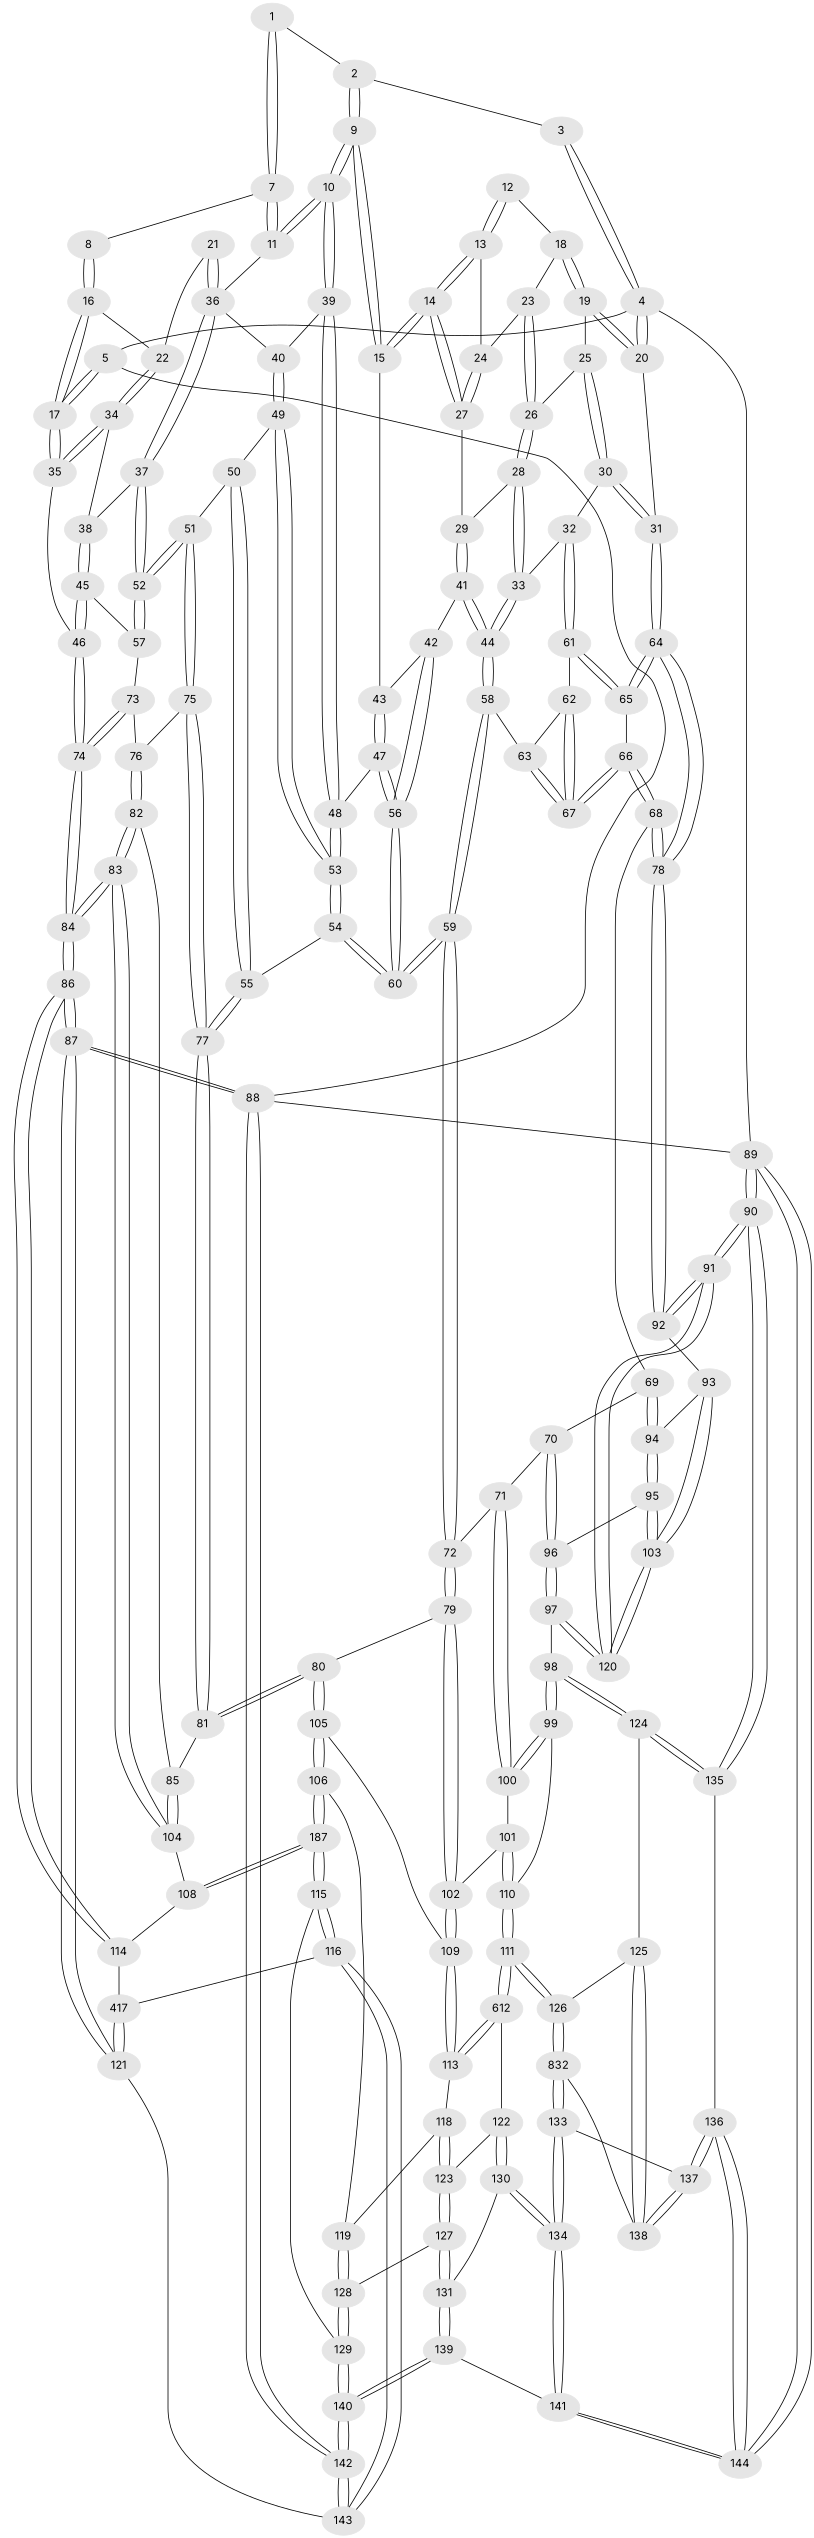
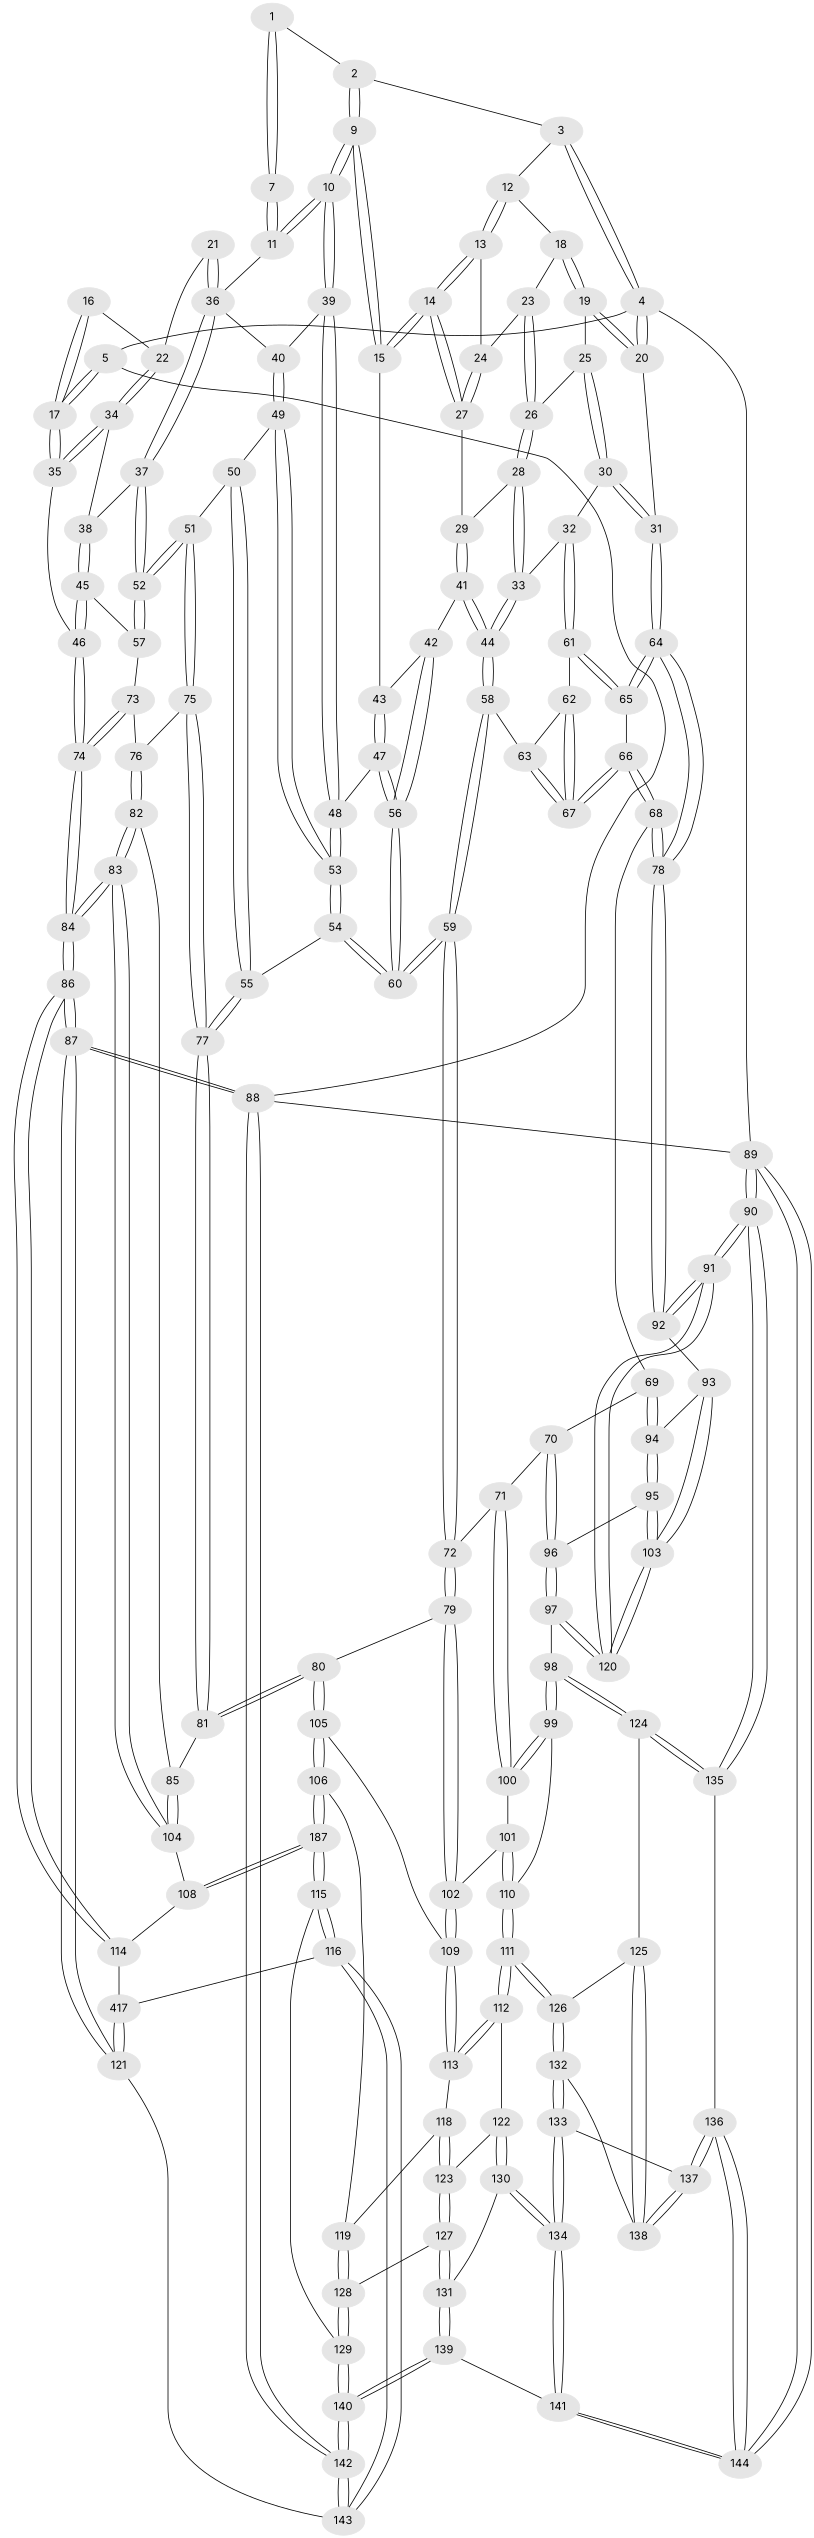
  graph {
    fontname=Inter
    node [color=gray90 fontname=Inter style=filled]
    edge [fontname=Inter]
    1
    2
    7
    3
    9
-   8
    11
    4
    12
    10
    15
    5
    20
    89
    13
    18
    17
    88
    31
    90
    144
    35
    142
    16
    36
    22
    39
    43
    40
    48
    21
    14
    24
    19
    23
    27
    29
    47
    34
    46
    25
    26
    30
    64
    37
    38
    28
    32
    33
    41
    44
    42
    61
    65
    78
    62
    58
    45
    74
    52
    49
    57
    53
    50
    56
    60
    59
    63
    73
    84
    54
    51
    55
    75
    77
    76
    81
    72
    67
    79
    66
    92
    68
    69
    70
    94
    71
    96
    95
    100
    97
    101
    80
    102
    82
    86
    85
    83
    93
    105
    109
    106
    104
    108
    87
    114
    121
    n108 [label=417]
    143
    91
    135
    120
    136
    103
    98
    99
    124
    110
    125
    111
    113
    n122 [label=187]
    119
    115
    128
    116
    129
    118
-   112 [label=612]
+   112
    126
    122
-   132 [label=832]
+   132
    123
    130
    140
    127
    131
    134
    138
    133
    139
    141
    137
    1 -- 2
    1 -- 7
    1 -- 7
    2 -- 3
    2 -- 9
    2 -- 9
-   7 -- 8
    7 -- 11
    7 -- 11
    3 -- 4
    3 -- 4
+   3 -- 12
    9 -- 10
    9 -- 10
    9 -- 15
    9 -- 15
-   8 -- 16
-   8 -- 16
    11 -- 36
    4 -- 5
    4 -- 20
    4 -- 20
    4 -- 89
    12 -- 13
    12 -- 13
    12 -- 18
    10 -- 11
    10 -- 11
    10 -- 39
    10 -- 39
    15 -- 43
    5 -- 17
    5 -- 17
    5 -- 88
    20 -- 31
    89 -- 90
    89 -- 90
    89 -- 144
    89 -- 144
    13 -- 14
    13 -- 14
    13 -- 24
    18 -- 19
    18 -- 19
    18 -- 23
    17 -- 35
    17 -- 35
    88 -- 89
    88 -- 142
    88 -- 142
    31 -- 64
    31 -- 64
    90 -- 91
    90 -- 91
    90 -- 135
    90 -- 135
    35 -- 46
    142 -- 143
    142 -- 143
    16 -- 17
    16 -- 17
    16 -- 22
    36 -- 40
    36 -- 37
    36 -- 37
    22 -- 34
    22 -- 34
    39 -- 40
    39 -- 48
    39 -- 48
    43 -- 47
    43 -- 47
    40 -- 49
    40 -- 49
    48 -- 53
    48 -- 53
    21 -- 36
    21 -- 36
    21 -- 22
    14 -- 15
    14 -- 15
    14 -- 27
    14 -- 27
    24 -- 27
    24 -- 27
    19 -- 20
    19 -- 20
    19 -- 25
    23 -- 24
    23 -- 26
    23 -- 26
    27 -- 29
    29 -- 41
    29 -- 41
    47 -- 48
    47 -- 56
    47 -- 56
    34 -- 35
    34 -- 35
    34 -- 38
    46 -- 74
    46 -- 74
    25 -- 26
    25 -- 30
    25 -- 30
    26 -- 28
    26 -- 28
    30 -- 31
    30 -- 31
    30 -- 32
    64 -- 65
    64 -- 65
    64 -- 78
    64 -- 78
    37 -- 38
    37 -- 52
    37 -- 52
    38 -- 45
    38 -- 45
    28 -- 29
    28 -- 33
    28 -- 33
    32 -- 33
    32 -- 61
    32 -- 61
    33 -- 44
    33 -- 44
    41 -- 44
    41 -- 44
    41 -- 42
    44 -- 58
    44 -- 58
    42 -- 43
    42 -- 56
    42 -- 56
    61 -- 65
    61 -- 65
    61 -- 62
    65 -- 66
    78 -- 92
    78 -- 92
    62 -- 63
    62 -- 67
    62 -- 67
    58 -- 59
    58 -- 59
    58 -- 63
    45 -- 46
    45 -- 46
    45 -- 57
    74 -- 84
    74 -- 84
    52 -- 57
    52 -- 57
    49 -- 53
    49 -- 53
    49 -- 50
    57 -- 73
    53 -- 54
    53 -- 54
    50 -- 51
    50 -- 55
    50 -- 55
    56 -- 60
    56 -- 60
    59 -- 60
    59 -- 60
    59 -- 72
    59 -- 72
    63 -- 67
    63 -- 67
    73 -- 74
    73 -- 74
    73 -- 76
    84 -- 86
    84 -- 86
    54 -- 60
    54 -- 60
    54 -- 55
    51 -- 52
    51 -- 52
    51 -- 75
    51 -- 75
    55 -- 77
    55 -- 77
    75 -- 77
    75 -- 77
    75 -- 76
    77 -- 81
    77 -- 81
    76 -- 82
    76 -- 82
    81 -- 85
    72 -- 79
    72 -- 79
    79 -- 80
    79 -- 102
    79 -- 102
    66 -- 67
    66 -- 67
    66 -- 68
    66 -- 68
    92 -- 93
    68 -- 78
    68 -- 78
    68 -- 69
    69 -- 70
    69 -- 94
    69 -- 94
    70 -- 71
    70 -- 96
    70 -- 96
    94 -- 95
    94 -- 95
    71 -- 72
    71 -- 100
    71 -- 100
    96 -- 97
    96 -- 97
    95 -- 96
    95 -- 103
    95 -- 103
    100 -- 101
    97 -- 120
    97 -- 120
    97 -- 98
    101 -- 102
    101 -- 110
    101 -- 110
    80 -- 81
    80 -- 81
    80 -- 105
    80 -- 105
    102 -- 109
    102 -- 109
    82 -- 85
    82 -- 83
    82 -- 83
    86 -- 87
    86 -- 87
    86 -- 114
    86 -- 114
    85 -- 104
    85 -- 104
    83 -- 84
    83 -- 84
    83 -- 104
    83 -- 104
    93 -- 94
    93 -- 103
    93 -- 103
    105 -- 109
    105 -- 106
    105 -- 106
    109 -- 113
    109 -- 113
    106 -- n122
    106 -- n122
    106 -- 119
    104 -- 108
    108 -- 114
    87 -- 88
    87 -- 88
    87 -- 121
    87 -- 121
    114 -- n108
    121 -- 143
    n108 -- 121
    n108 -- 121
    91 -- 92
    91 -- 92
    91 -- 120
    91 -- 120
    135 -- 136
    136 -- 144
    136 -- 144
    136 -- 137
    136 -- 137
    103 -- 120
    103 -- 120
    98 -- 99
    98 -- 99
    98 -- 124
    98 -- 124
    99 -- 100
    99 -- 100
    99 -- 110
    124 -- 135
    124 -- 135
    124 -- 125
    110 -- 111
    110 -- 111
    125 -- 126
    125 -- 138
    125 -- 138
    111 -- 112
    111 -- 112
    111 -- 126
    111 -- 126
    113 -- 118
    n122 -- 108
    n122 -- 108
    n122 -- 115
    n122 -- 115
    119 -- 128
    119 -- 128
    115 -- 116
    115 -- 116
    115 -- 129
    128 -- 129
    128 -- 129
    116 -- n108
    116 -- 143
    116 -- 143
    129 -- 140
    129 -- 140
    118 -- 119
    118 -- 123
    118 -- 123
    112 -- 113
    112 -- 113
    112 -- 122
    126 -- 132
    126 -- 132
    122 -- 123
    122 -- 130
    122 -- 130
    132 -- 138
    132 -- 133
    132 -- 133
    123 -- 127
    123 -- 127
    130 -- 131
    130 -- 134
    130 -- 134
    140 -- 142
    140 -- 142
    127 -- 128
    127 -- 131
    127 -- 131
    131 -- 139
    131 -- 139
    134 -- 141
    134 -- 141
    133 -- 134
    133 -- 134
    133 -- 137
    139 -- 140
    139 -- 140
    139 -- 141
    141 -- 144
    141 -- 144
    137 -- 138
    137 -- 138
  }
